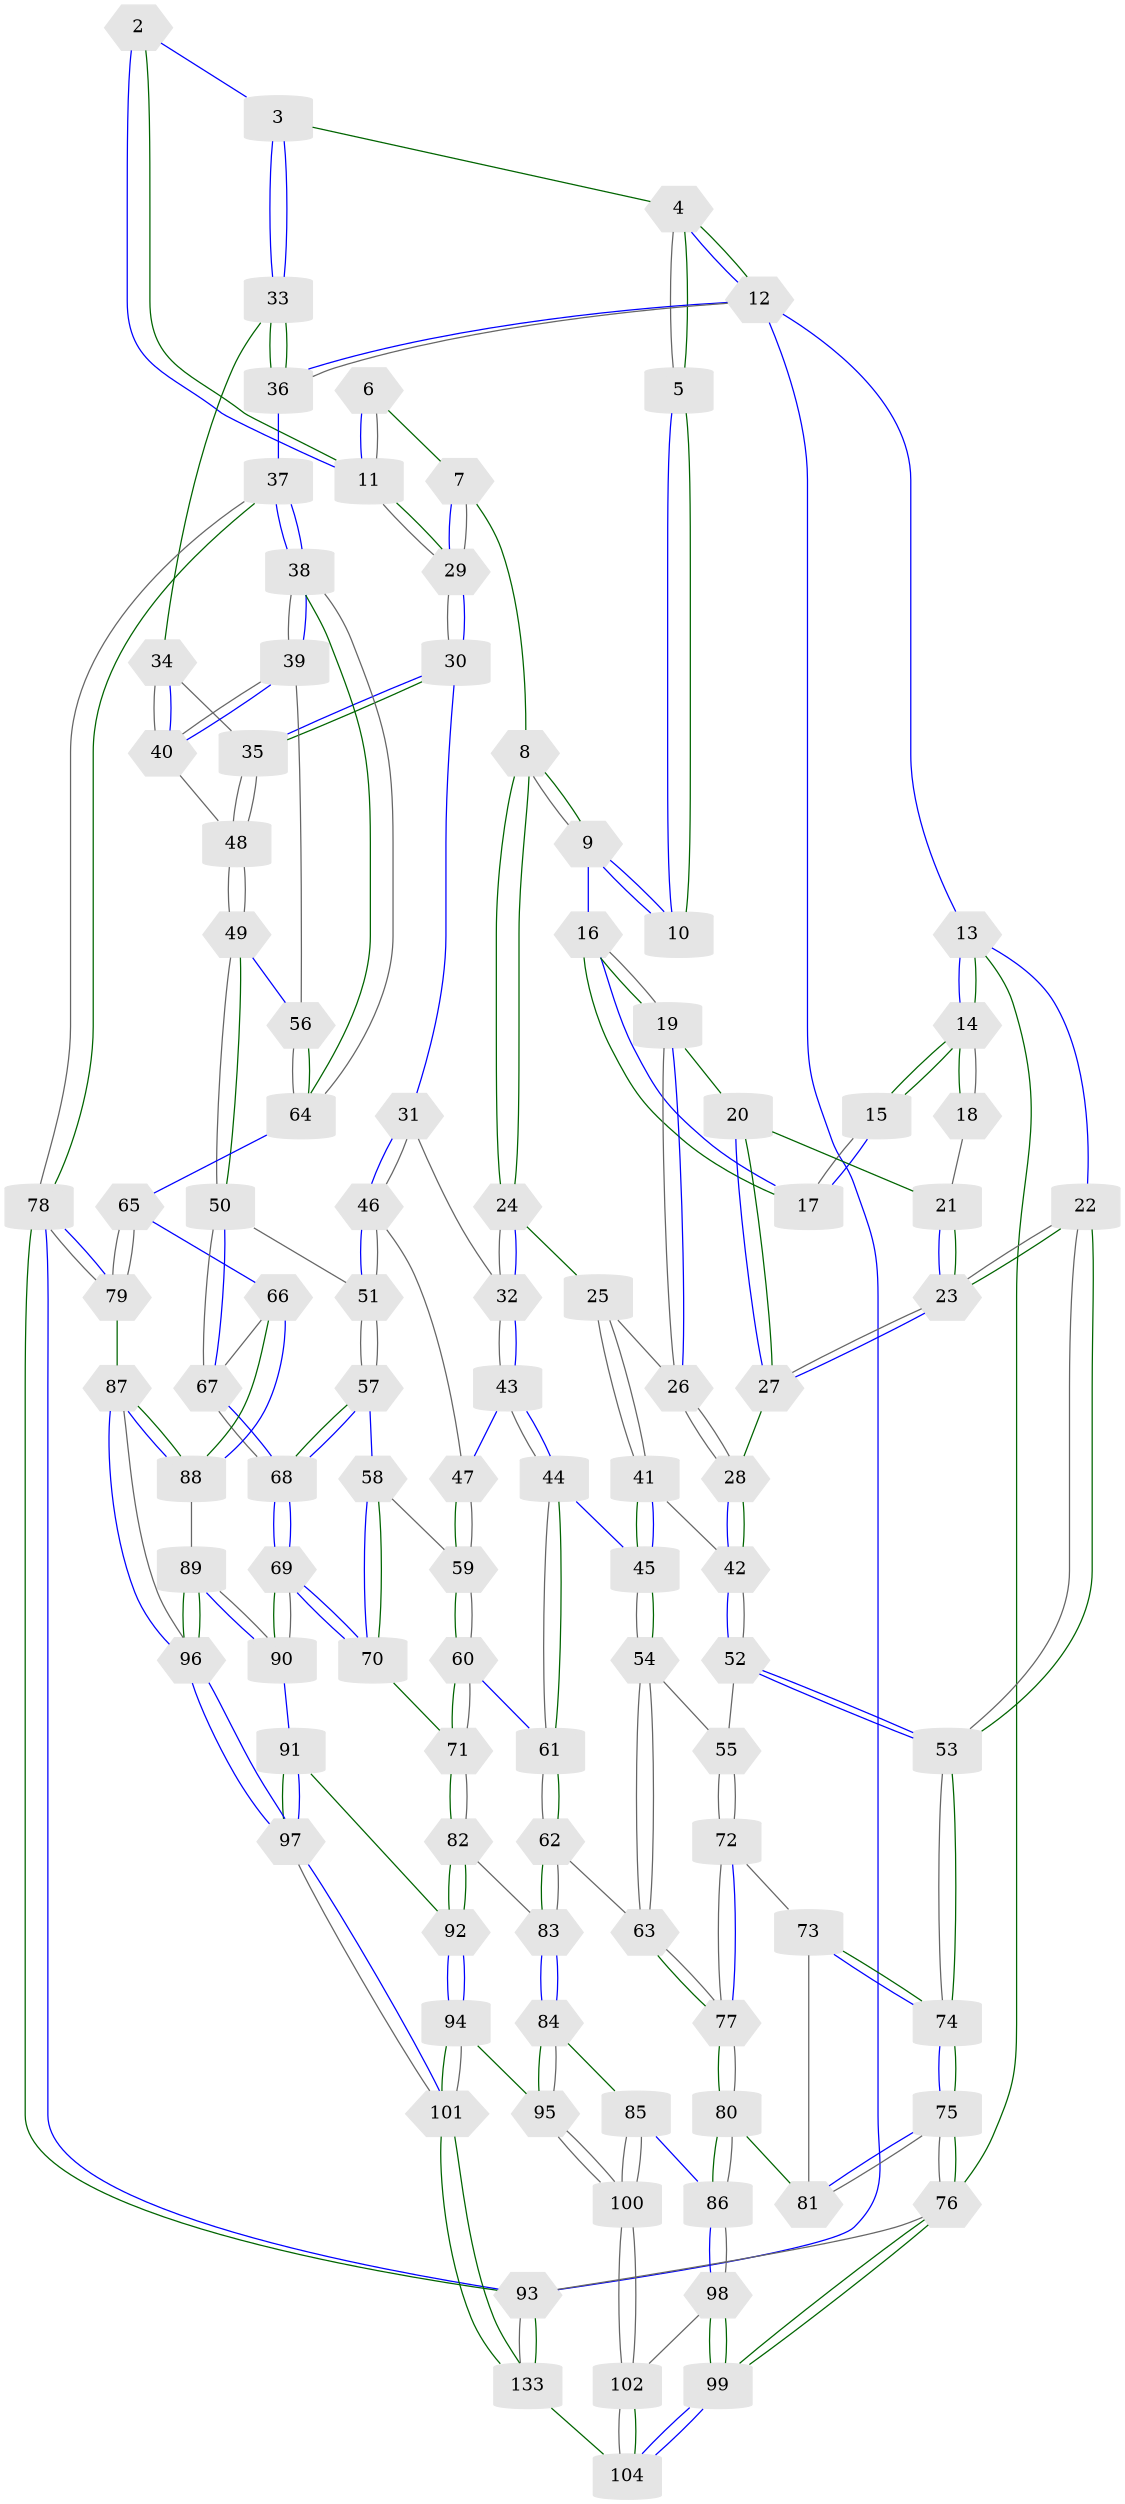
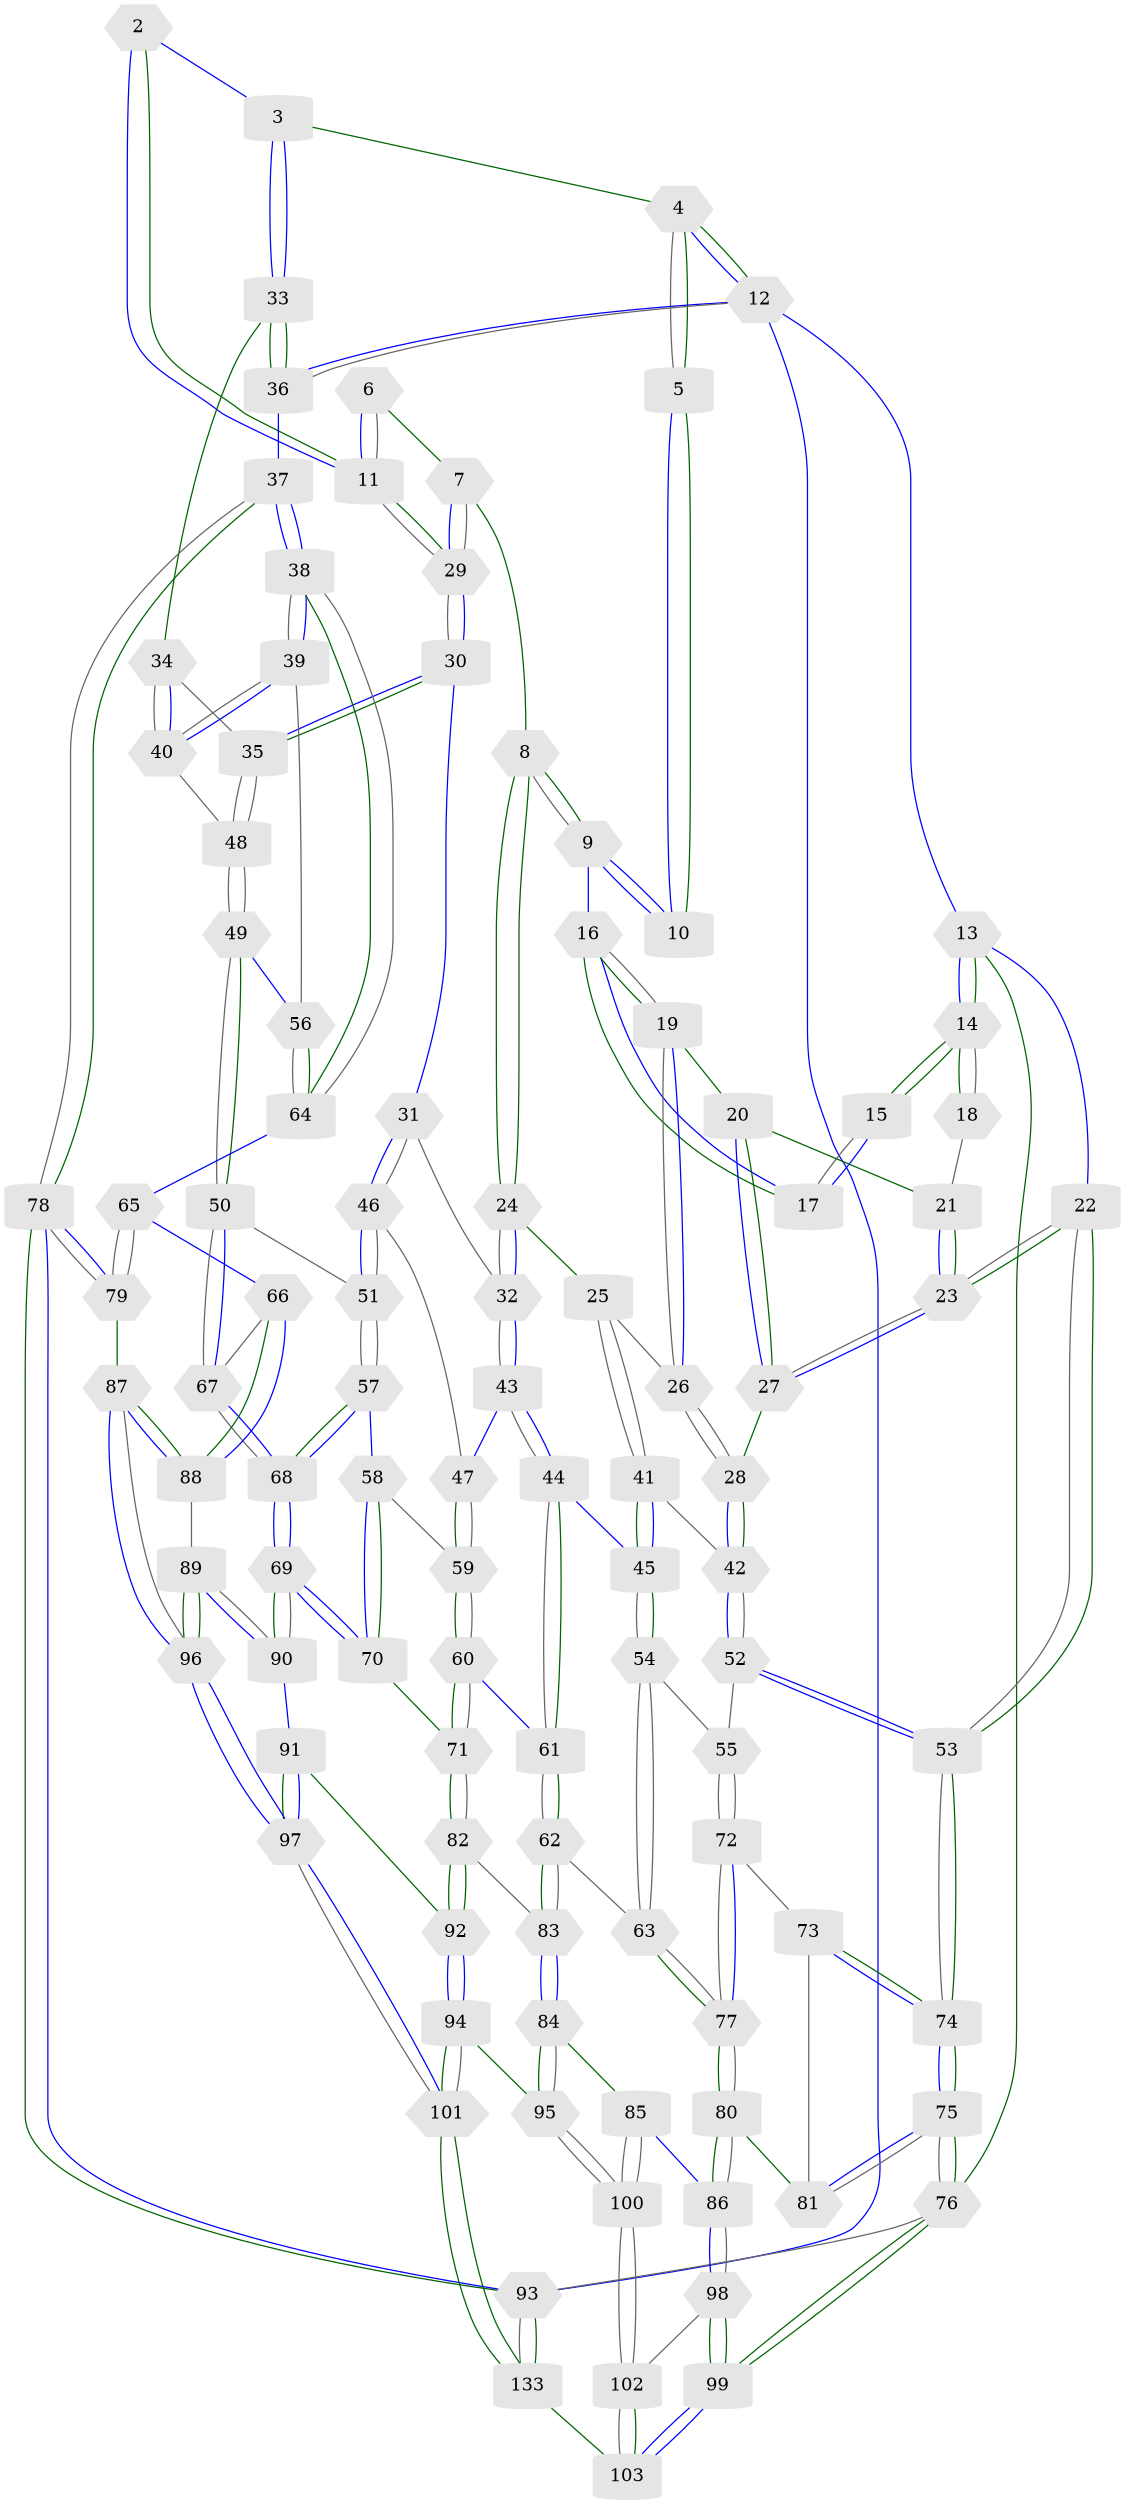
  graph {
    node [color=gray90 shape=hexagon style=filled]
    edge [color=gray40]
    3 [shape=cylinder]
    2
    11 [shape=cylinder]
    6
    7
    4
    33 [shape=cylinder]
    29
    5 [shape=cylinder]
    12
    36 [shape=cylinder]
    34
    10 [shape=cylinder]
    13
    93
    8
    9
    24
    30 [shape=cylinder]
    16
    25 [shape=cylinder]
    32
    17 [shape=cylinder]
    19 [shape=cylinder]
    14
    22 [shape=cylinder]
    76
    37 [shape=cylinder]
    n29 [label=133 shape=cylinder]
    15 [shape=cylinder]
    18
    23
    53 [shape=cylinder]
    99 [shape=cylinder]
    21 [shape=cylinder]
    20 [shape=cylinder]
    26
    27
    28
    74 [shape=cylinder]
    41 [shape=cylinder]
    43 [shape=cylinder]
    42
    45 [shape=cylinder]
    52
    31
    35 [shape=cylinder]
    46
    48 [shape=cylinder]
    47
    51
    44 [shape=cylinder]
    40
    49
    38 [shape=cylinder]
    78 [shape=cylinder]
    39 [shape=cylinder]
    64 [shape=cylinder]
    79
    56
    65
    54
    55
    61 [shape=cylinder]
    59
    62
    63
    57
    60
    50 [shape=cylinder]
    67
    68 [shape=cylinder]
    58
    72 [shape=cylinder]
    75 [shape=cylinder]
    77
    73 [shape=cylinder]
    70 [shape=cylinder]
    69
    71
    82
    83
    84
    80 [shape=cylinder]
    66
    88 [shape=cylinder]
    87
    89 [shape=cylinder]
    90 [shape=cylinder]
    91 [shape=cylinder]
    92
    81
-   104 [shape=cylinder]
+   104 [shape=cylinder label=103]
    86 [shape=cylinder]
    96
    98
    94 [shape=cylinder]
    85 [shape=cylinder]
    95
    100 [shape=cylinder]
    102 [shape=cylinder]
    97
    101
    3 -- 4 [color=darkgreen]
    3 -- 33 [color=blue]
    3 -- 33 [color=blue]
    2 -- 3 [color=blue]
    2 -- 11 [color=blue]
    2 -- 11 [color=darkgreen]
    11 -- 29
    11 -- 29 [color=darkgreen]
    6 -- 11 [color=blue]
    6 -- 11
    6 -- 7 [color=darkgreen]
    7 -- 29 [color=blue]
    7 -- 29
    7 -- 8 [color=darkgreen]
    4 -- 5
    4 -- 5 [color=darkgreen]
    4 -- 12 [color=blue]
    4 -- 12 [color=darkgreen]
    33 -- 36 [color=darkgreen]
    33 -- 36 [color=darkgreen]
    33 -- 34 [color=darkgreen]
    29 -- 30
    29 -- 30 [color=blue]
    5 -- 10 [color=blue]
    5 -- 10 [color=darkgreen]
    12 -- 36 [color=blue]
    12 -- 36
    12 -- 13 [color=blue]
    12 -- 93 [color=blue]
    36 -- 37 [color=blue]
    34 -- 35
    34 -- 40
    34 -- 40 [color=blue]
    13 -- 14 [color=blue]
    13 -- 14 [color=darkgreen]
    13 -- 22 [color=blue]
    13 -- 76 [color=darkgreen]
    93 -- n29
    93 -- n29 [color=darkgreen]
    8 -- 9
    8 -- 9 [color=darkgreen]
    8 -- 24 [color=darkgreen]
    8 -- 24 [color=darkgreen]
    9 -- 10 [color=blue]
    9 -- 10 [color=blue]
    9 -- 16 [color=blue]
    24 -- 25 [color=darkgreen]
    24 -- 32
    24 -- 32 [color=blue]
    30 -- 31 [color=blue]
    30 -- 35 [color=blue]
    30 -- 35 [color=darkgreen]
    16 -- 17 [color=darkgreen]
    16 -- 17 [color=blue]
    16 -- 19 [color=darkgreen]
    16 -- 19
    25 -- 26
    25 -- 41
    25 -- 41
    32 -- 43
    32 -- 43 [color=blue]
    19 -- 20 [color=darkgreen]
    19 -- 26
    19 -- 26 [color=blue]
    14 -- 15 [color=darkgreen]
    14 -- 15 [color=darkgreen]
    14 -- 18 [color=darkgreen]
    14 -- 18
    22 -- 23
    22 -- 23 [color=darkgreen]
    22 -- 53
    22 -- 53 [color=darkgreen]
    76 -- 93
    76 -- 99 [color=darkgreen]
    76 -- 99 [color=darkgreen]
    37 -- 38 [color=blue]
    37 -- 38 [color=blue]
    37 -- 78
    37 -- 78 [color=darkgreen]
    n29 -- 104 [color=darkgreen]
    15 -- 17
    15 -- 17 [color=blue]
    18 -- 21
    23 -- 27
    23 -- 27 [color=blue]
    53 -- 74
    53 -- 74 [color=darkgreen]
    99 -- 104 [color=blue]
    99 -- 104 [color=blue]
    21 -- 23 [color=blue]
    21 -- 23 [color=darkgreen]
    20 -- 21 [color=darkgreen]
    20 -- 27 [color=blue]
    20 -- 27 [color=darkgreen]
    26 -- 28
    26 -- 28
    27 -- 28 [color=darkgreen]
    28 -- 42 [color=blue]
    28 -- 42 [color=darkgreen]
    74 -- 75 [color=blue]
    74 -- 75 [color=darkgreen]
    41 -- 42
    41 -- 45 [color=darkgreen]
    41 -- 45 [color=blue]
    43 -- 47 [color=blue]
    43 -- 44
    43 -- 44 [color=blue]
    42 -- 52 [color=blue]
    42 -- 52
    45 -- 54
    45 -- 54 [color=darkgreen]
    52 -- 53 [color=blue]
    52 -- 53 [color=blue]
    52 -- 55
    31 -- 32
    31 -- 46 [color=blue]
    31 -- 46
    35 -- 48
    35 -- 48
    46 -- 47
    46 -- 51 [color=blue]
    46 -- 51
    48 -- 49
    48 -- 49
    47 -- 59 [color=darkgreen]
    47 -- 59
    51 -- 57
    51 -- 57
    44 -- 45 [color=blue]
    44 -- 61
    44 -- 61 [color=darkgreen]
    40 -- 48
    49 -- 56 [color=blue]
    49 -- 50
    49 -- 50 [color=darkgreen]
    38 -- 39
    38 -- 39 [color=blue]
    38 -- 64 [color=darkgreen]
    38 -- 64
    78 -- 93 [color=darkgreen]
    78 -- 93 [color=blue]
    78 -- 79
    78 -- 79 [color=blue]
    39 -- 40
    39 -- 40 [color=blue]
    39 -- 56
    64 -- 65 [color=blue]
    79 -- 87 [color=darkgreen]
    56 -- 64
    56 -- 64 [color=darkgreen]
    65 -- 79
    65 -- 79
    65 -- 66 [color=blue]
    54 -- 55
    54 -- 63
    54 -- 63
    55 -- 72
    55 -- 72
    61 -- 62
    61 -- 62 [color=darkgreen]
    59 -- 60 [color=darkgreen]
    59 -- 60
    62 -- 63
    62 -- 83 [color=darkgreen]
    62 -- 83
    63 -- 77 [color=darkgreen]
    63 -- 77
    57 -- 68 [color=darkgreen]
    57 -- 68 [color=blue]
    57 -- 58 [color=blue]
    60 -- 61 [color=blue]
    60 -- 71 [color=darkgreen]
    60 -- 71
    50 -- 51
    50 -- 67
    50 -- 67 [color=blue]
    67 -- 68
    67 -- 68 [color=blue]
    68 -- 69 [color=blue]
    68 -- 69 [color=blue]
    58 -- 59
    58 -- 70 [color=blue]
    58 -- 70 [color=darkgreen]
    72 -- 77
    72 -- 77 [color=blue]
    72 -- 73
    75 -- 76
    75 -- 76 [color=darkgreen]
    75 -- 81 [color=blue]
    75 -- 81
    77 -- 80 [color=darkgreen]
    77 -- 80
    73 -- 74 [color=blue]
    73 -- 74 [color=darkgreen]
    73 -- 81
    70 -- 71 [color=darkgreen]
    69 -- 70 [color=blue]
    69 -- 70 [color=blue]
    69 -- 90 [color=darkgreen]
    69 -- 90
    71 -- 82 [color=darkgreen]
    71 -- 82
    82 -- 83
    82 -- 92 [color=darkgreen]
    82 -- 92 [color=darkgreen]
    83 -- 84 [color=blue]
    83 -- 84 [color=blue]
    84 -- 85 [color=darkgreen]
    84 -- 95 [color=darkgreen]
    84 -- 95
    80 -- 81 [color=darkgreen]
    80 -- 86 [color=darkgreen]
    80 -- 86
    66 -- 67
    66 -- 88 [color=darkgreen]
    66 -- 88 [color=blue]
    88 -- 89
    87 -- 88 [color=blue]
    87 -- 88 [color=darkgreen]
    87 -- 96 [color=blue]
    87 -- 96
    89 -- 90 [color=blue]
    89 -- 90
    89 -- 96 [color=darkgreen]
    89 -- 96 [color=darkgreen]
    90 -- 91 [color=blue]
    91 -- 92 [color=darkgreen]
    91 -- 97 [color=darkgreen]
    91 -- 97 [color=blue]
    92 -- 94 [color=blue]
    92 -- 94 [color=blue]
    86 -- 98 [color=blue]
    86 -- 98
    96 -- 97 [color=blue]
    96 -- 97 [color=blue]
    98 -- 99 [color=darkgreen]
    98 -- 99 [color=darkgreen]
    98 -- 102
    94 -- 95 [color=darkgreen]
    94 -- 101 [color=darkgreen]
    94 -- 101
    85 -- 86 [color=blue]
    85 -- 100
    85 -- 100
    95 -- 100
    95 -- 100
    100 -- 102
    100 -- 102
    102 -- 104
    102 -- 104 [color=darkgreen]
    97 -- 101
    97 -- 101 [color=blue]
    101 -- n29 [color=darkgreen]
    101 -- n29 [color=darkgreen]
  }
